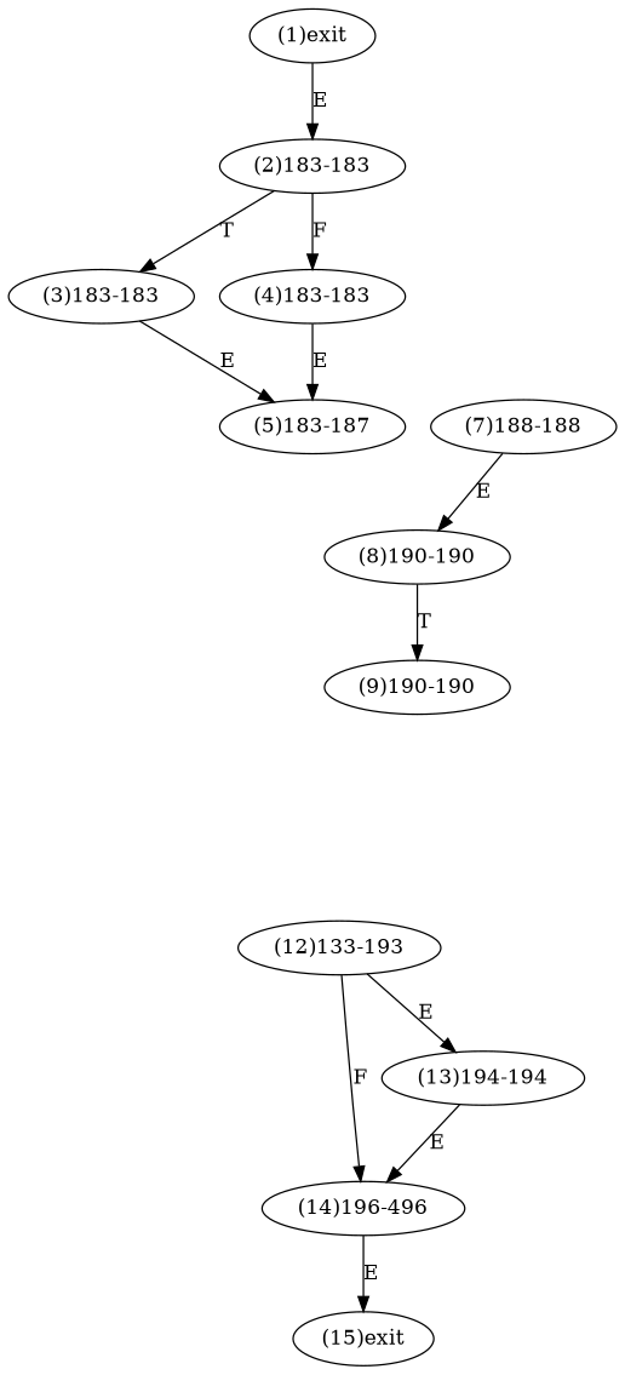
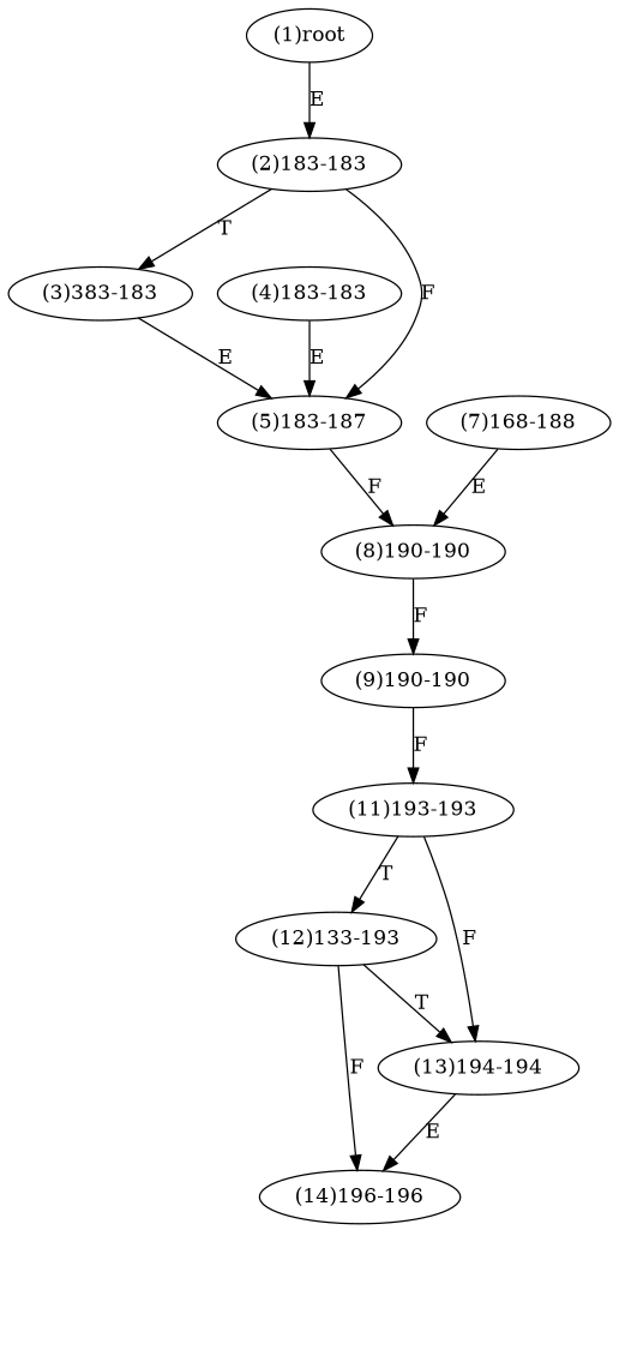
  digraph {
-   n1 [label="(1)exit"]
+   n1 [label="(1)root"]
    n2 [label="(2)183-183"]
-   n3 [label="(3)183-183"]
+   n3 [label="(3)383-183"]
    n4 [label="(4)183-183"]
    n5 [label="(5)183-187"]
    n6 [label="(8)190-190"]
    n7 [label="(9)190-190"]
-   n8 [label="(7)188-188"]
+   n8 [label="(7)168-188"]
+   n9 [label="(11)193-193"]
    n10 [label="(12)133-193"]
    n11 [label="(13)194-194"]
-   n12 [label="(14)196-496"]
-   n13 [label="(15)exit"]
+   n12 [label="(14)196-196"]
    n1 -> n2 [label=E]
    n2 -> n3 [label=T]
-   n2 -> n4 [label=F]
+   n2 -> n5 [label=F]
    n3 -> n5 [label=E]
    n4 -> n5 [label=E]
-   n6 -> n7 [label=T]
+   n5 -> n6 [label=F]
+   n6 -> n7 [label=F]
+   n7 -> n9 [label=F]
    n8 -> n6 [label=E]
-   n10 -> n11 [label=E]
+   n9 -> n10 [label=T]
+   n9 -> n11 [label=F]
+   n10 -> n11 [label=T]
    n10 -> n12 [label=F]
    n11 -> n12 [label=E]
-   n12 -> n13 [label=E]
  }
